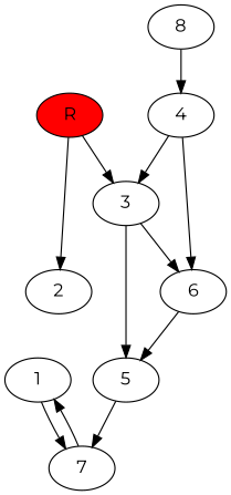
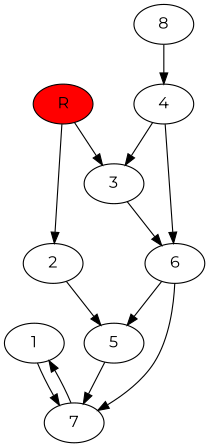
  digraph {
    fontname=Montserrat
    node [fontname=Montserrat]
    edge [fontname=Montserrat]
    1
    7
    2
    5
    8
    4
    3
    6
    R [fillcolor="#ff0000" style=filled]
    1 -> 7
    7 -> 1
-   3 -> 5
+   2 -> 5
    5 -> 7
    8 -> 4
    4 -> 3
    4 -> 6
    3 -> 6
+   6 -> 7
    6 -> 5
    R -> 2
    R -> 3
  }
